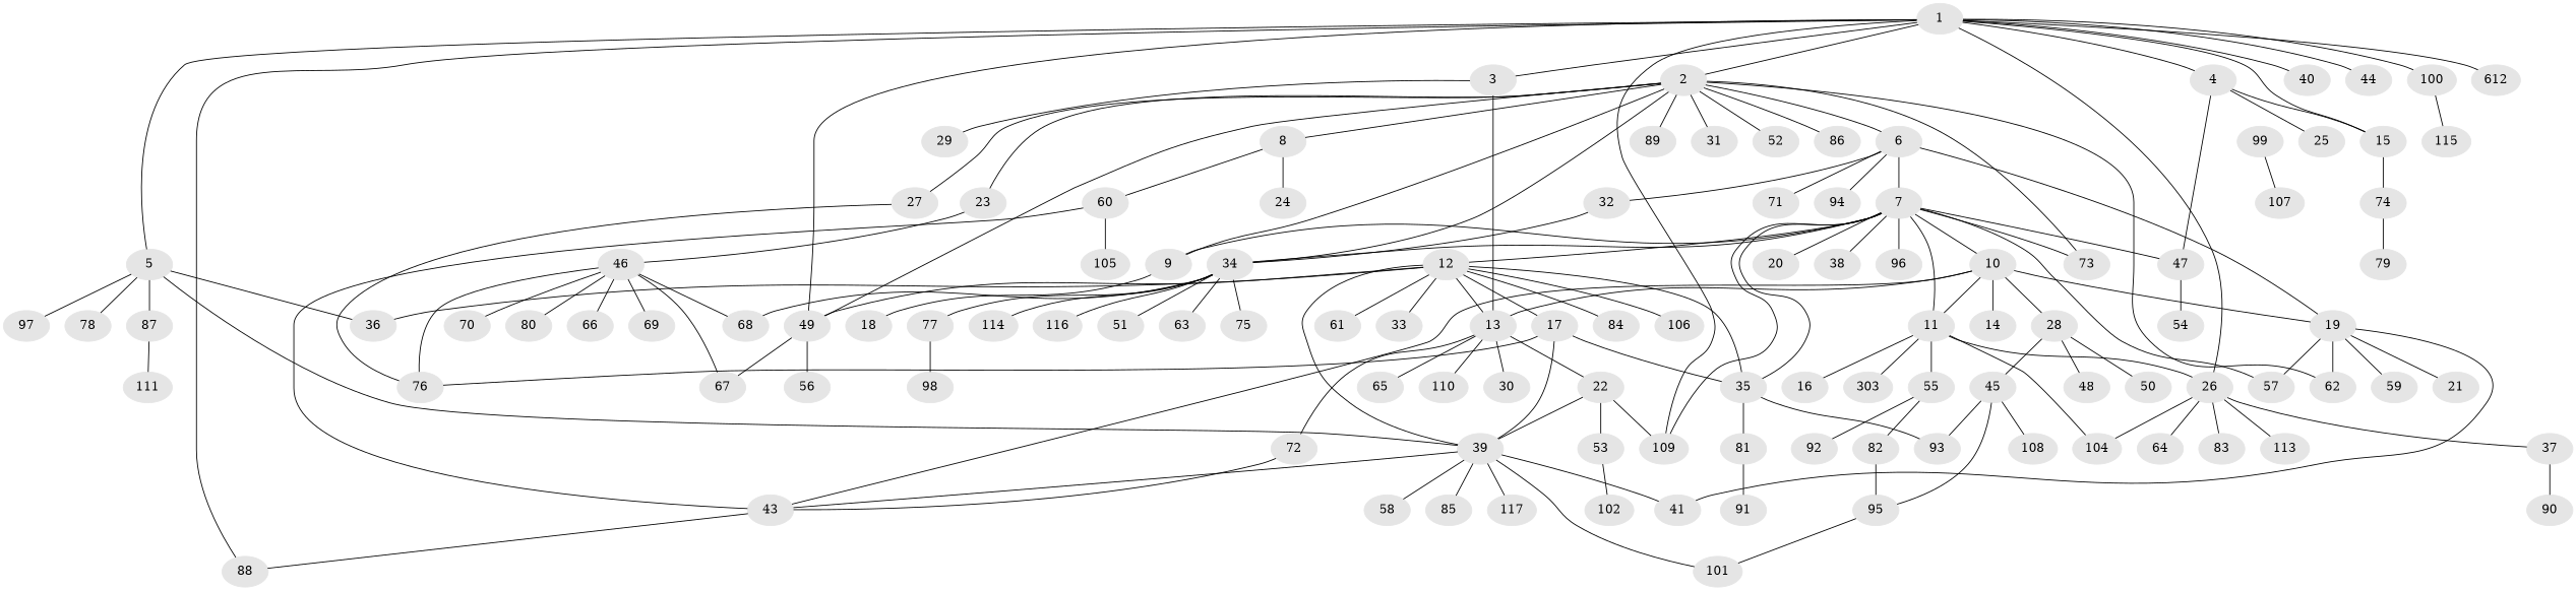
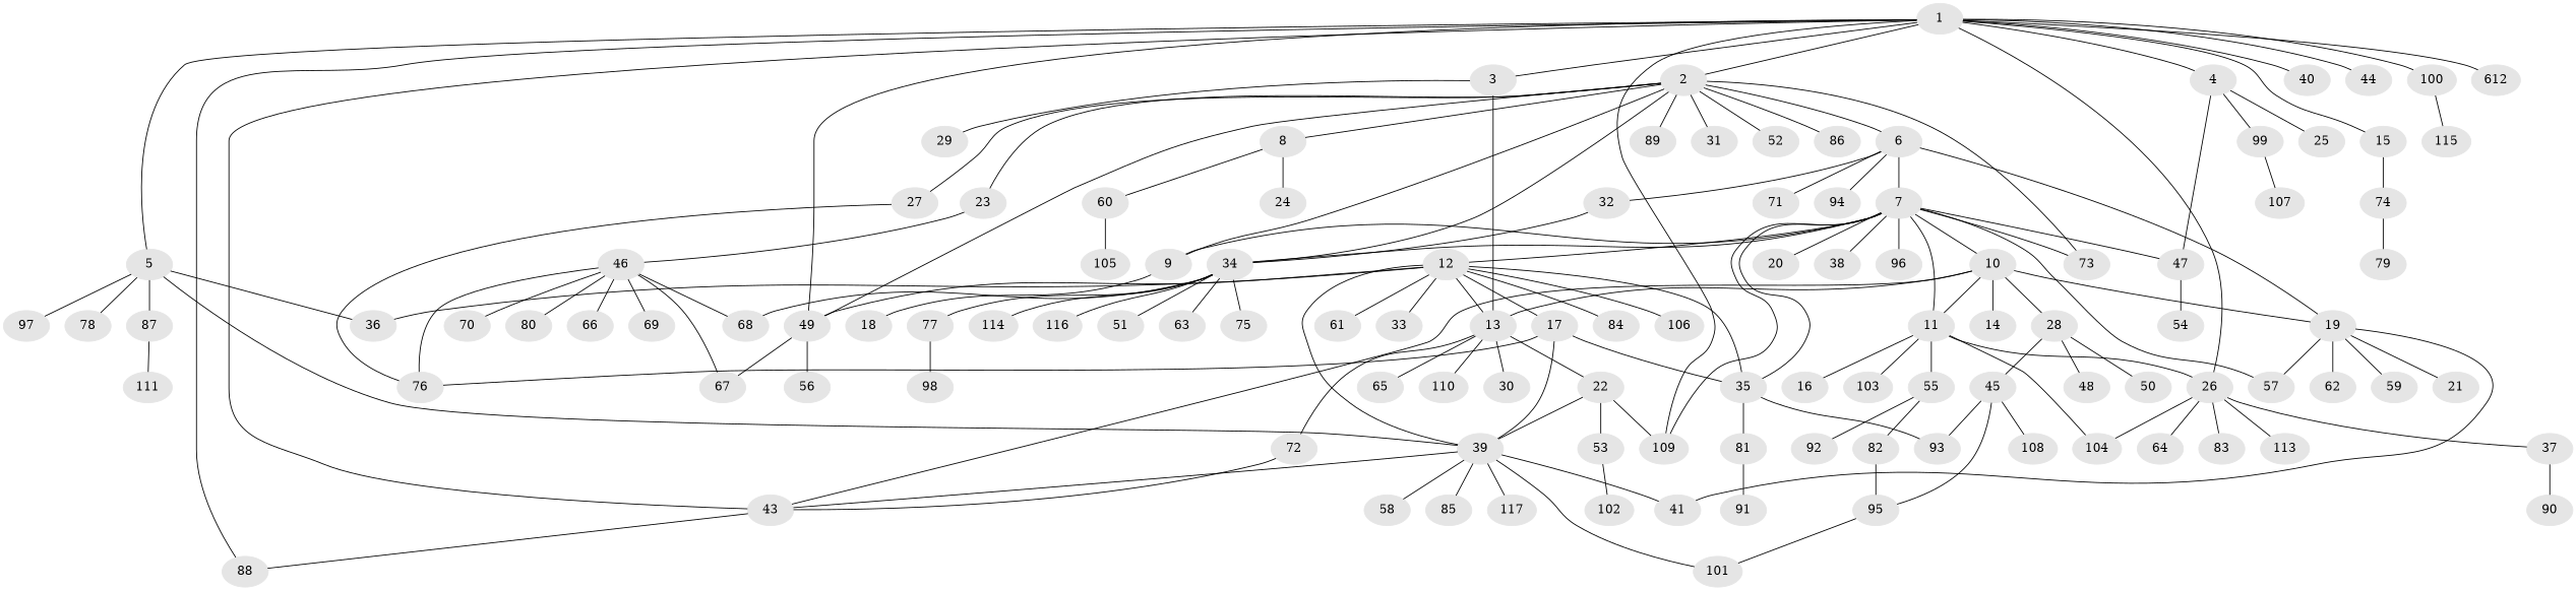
  graph {
    node [color=gray90 style=filled]
    1
    2
    3
    4
    5
    15
    26
    40
    43
    44
    49
    88
    100
    109
    n15 [label=612]
    6
    8
    9
    23
    27
    31
    34
    52
    62
    73
    86
    89
    13
    29
    25
    47
    99
    36
    39
    78
    87
    97
    74
    104
    37
    64
    83
    113
    67
    56
    115
    7
    19
    32
    71
    94
    24
    60
    18
    46
    76
    51
    63
    68
    75
    77
    114
    116
    22
    30
    65
    72
    110
    54
    107
    41
    58
    85
    101
    117
    111
    10
    11
    12
    20
    35
    38
    57
    96
    21
    59
    14
    28
    16
    55
-   103 [label=303]
+   103
    17
    33
    61
    84
    106
    81
    93
    105
    45
    48
    50
    82
    92
    53
    79
    102
    66
    69
    70
    80
    90
    95
    108
    98
    91
    1 -- 2
    1 -- 3
    1 -- 4
    1 -- 5
    1 -- 15
    1 -- 26
    1 -- 40
-   60 -- 43
+   1 -- 43
    1 -- 44
    1 -- 49
    1 -- 88
    1 -- 100
    1 -- 109
    1 -- n15
    2 -- 49
    2 -- 6
    2 -- 8
    2 -- 9
    2 -- 23
    2 -- 27
    2 -- 31
    2 -- 34
    2 -- 52
-   2 -- 62
    2 -- 73
    2 -- 86
    2 -- 89
    3 -- 13
    3 -- 29
    4 -- 25
    4 -- 47
-   4 -- 15
+   4 -- 99
    5 -- 36
    5 -- 39
    5 -- 78
    5 -- 87
    5 -- 97
    15 -- 74
    26 -- 104
    26 -- 37
    26 -- 64
    26 -- 83
    26 -- 113
    43 -- 88
    49 -- 67
    49 -- 56
    100 -- 115
    6 -- 7
    6 -- 19
    6 -- 32
    6 -- 71
    6 -- 94
    8 -- 24
    8 -- 60
    9 -- 18
    23 -- 46
    27 -- 76
    34 -- 51
    34 -- 63
    34 -- 68
    34 -- 75
    34 -- 77
    34 -- 114
    34 -- 116
    13 -- 22
    13 -- 30
    13 -- 65
    13 -- 72
    13 -- 110
    47 -- 54
    99 -- 107
    39 -- 43
    39 -- 41
    39 -- 58
    39 -- 85
    39 -- 101
    39 -- 117
    87 -- 111
    74 -- 79
    37 -- 90
    7 -- 109
    7 -- 9
    7 -- 34
    7 -- 73
    7 -- 47
    7 -- 10
    7 -- 11
    7 -- 12
    7 -- 20
    7 -- 35
    7 -- 38
    7 -- 57
    7 -- 96
    19 -- 62
    19 -- 41
    19 -- 57
    19 -- 21
    19 -- 59
    32 -- 34
    60 -- 105
    46 -- 67
    46 -- 76
    46 -- 68
    46 -- 66
    46 -- 69
    46 -- 70
    46 -- 80
    77 -- 98
    22 -- 109
    22 -- 39
    22 -- 53
    72 -- 43
    10 -- 43
    10 -- 13
    10 -- 19
    10 -- 11
    10 -- 14
    10 -- 28
    11 -- 26
    11 -- 104
    11 -- 16
    11 -- 55
    11 -- 103
    12 -- 49
    12 -- 13
    12 -- 36
    12 -- 39
    12 -- 35
    12 -- 17
    12 -- 33
    12 -- 61
    12 -- 84
    12 -- 106
    35 -- 81
    35 -- 93
    28 -- 45
    28 -- 48
    28 -- 50
    55 -- 82
    55 -- 92
    17 -- 39
    17 -- 76
    17 -- 35
    81 -- 91
    45 -- 93
    45 -- 95
    45 -- 108
    82 -- 95
    53 -- 102
    95 -- 101
  }
